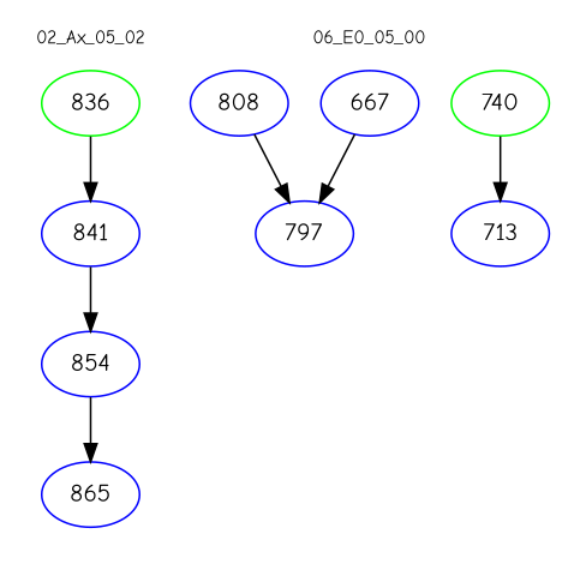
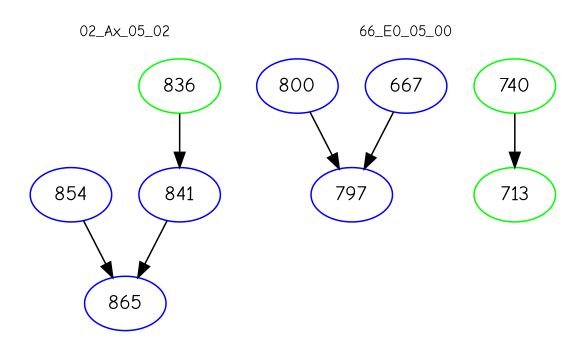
  digraph {
    fontname="Comic Neue"
    node [color=blue fontname="Comic Neue"]
    edge [color=black fontname="Comic Neue"]
    n1 [color=green label=836]
    n2 [label=841]
    n3 [label=854]
    n4 [label=865]
    n5 [color=green label=740]
-   n6 [label=713]
+   n6 [color=green label=713]
    n7 [label=667]
    n8 [label=797]
-   n9 [label=808]
+   n9 [label=800]
    subgraph cluster_1 {
      color=white
      fontsize=10
      label="02_Ax_05_02"
      n1
      n2
      n3
      n4
    }
    subgraph cluster_2 {
      color=white
      fontsize=10
-     label="06_E0_05_00"
+     label="66_E0_05_00"
      n5
      n6
      n7
      n8
      n9
    }
    n1 -> n2
-   n2 -> n3
+   n2 -> n4
    n3 -> n4
    n5 -> n6
    n7 -> n8
    n9 -> n8
  }
